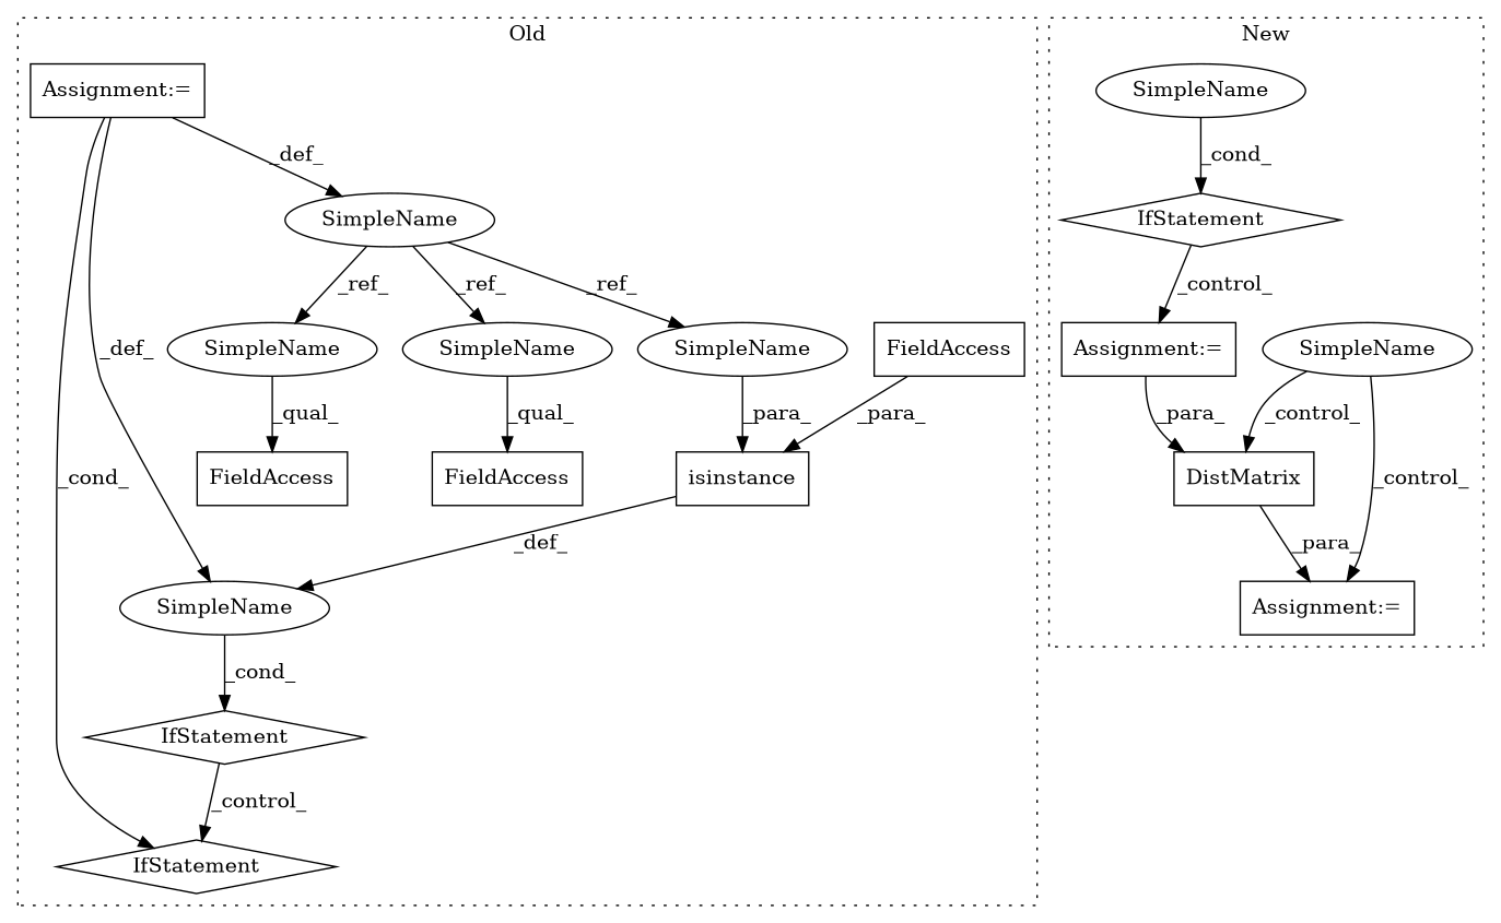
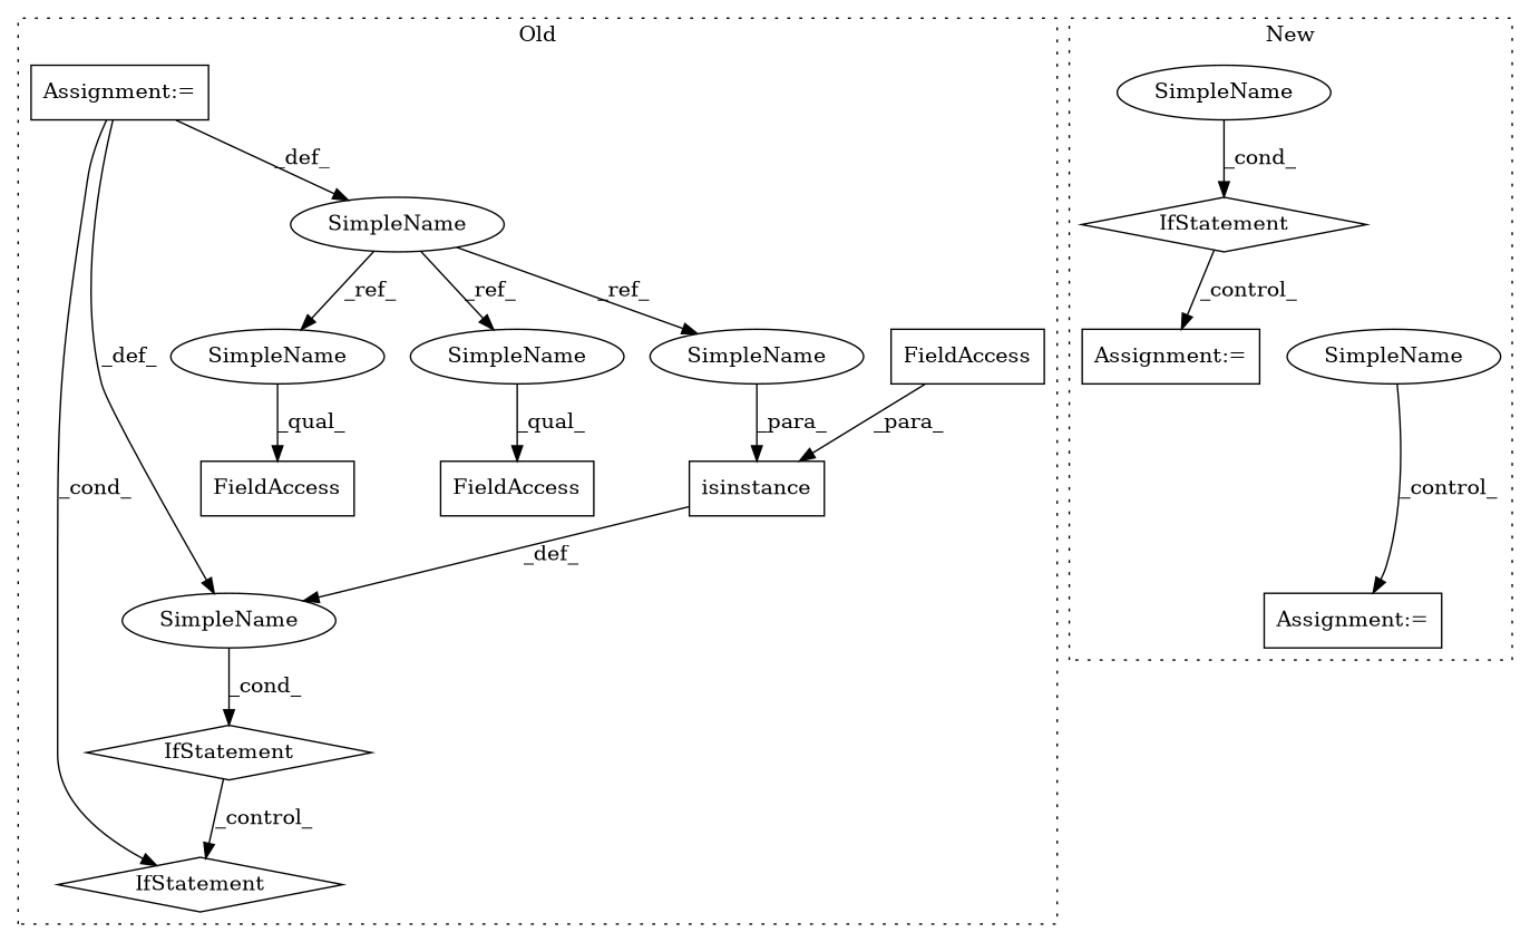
  digraph {
    node [a=42 l=2 shape=box]
    n1 [a=25 l=3 label=IfStatement s=2902 shape=diamond]
    n2 [a=32 l="11,1" label=isinstance s="2871,2901"]
    n3 [a=22 l=16 label=FieldAccess s=2885]
    n4 [a=25 l=3 label=IfStatement s=2925 shape=diamond]
    n5 [label=SimpleName shape=ellipse l=""]
    n6 [label=SimpleName s=2803 shape=ellipse]
    n7 [a=22 l=4 label=FieldAccess s=2928]
    n8 [a=22 l=4 label=FieldAccess s=2905]
    n9 [a=7 label="Assignment:=" s=2803]
    n10 [label=SimpleName s=2905 shape=ellipse]
    n11 [label=SimpleName s=2882 shape=ellipse]
    n12 [label=SimpleName s=2928 shape=ellipse]
-   n13 [a=32 l="11,1" label=DistMatrix s="1551,1566"]
    n14 [label=SimpleName shape=ellipse l=""]
    n15 [a=7 l=1 label="Assignment:=" s=1550]
    n16 [a=7 l=1 label="Assignment:=" s=1233]
    n17 [a=25 l="4,2" label=IfStatement s="1197,1221" shape=diamond]
    n18 [label=SimpleName shape=ellipse l=""]
    subgraph cluster_1 {
      label=Old
      style=dotted
      n1
      n2
      n3
      n4
      n5
      n6
      n7
      n8
      n9
      n10
      n11
      n12
    }
    subgraph cluster_2 {
      label=New
      style=dotted
-     n13
      n14
      n15
      n16
      n17
      n18
    }
    n1 -> n4 [label=_control_]
    n2 -> n5 [label=_def_]
    n3 -> n2 [label=_para_]
    n5 -> n1 [label=_cond_]
    n6 -> n10 [label=_ref_]
    n6 -> n11 [label=_ref_]
    n6 -> n12 [label=_ref_]
    n9 -> n4 [label=_cond_]
    n9 -> n5 [label=_def_]
    n9 -> n6 [label=_def_]
    n10 -> n8 [label=_qual_]
    n11 -> n2 [label=_para_]
    n12 -> n7 [label=_qual_]
-   n13 -> n15 [label=_para_]
-   n14 -> n13 [label=_control_]
    n14 -> n15 [label=_control_]
-   n16 -> n13 [label=_para_]
    n17 -> n16 [label=_control_]
    n18 -> n17 [label=_cond_]
  }
